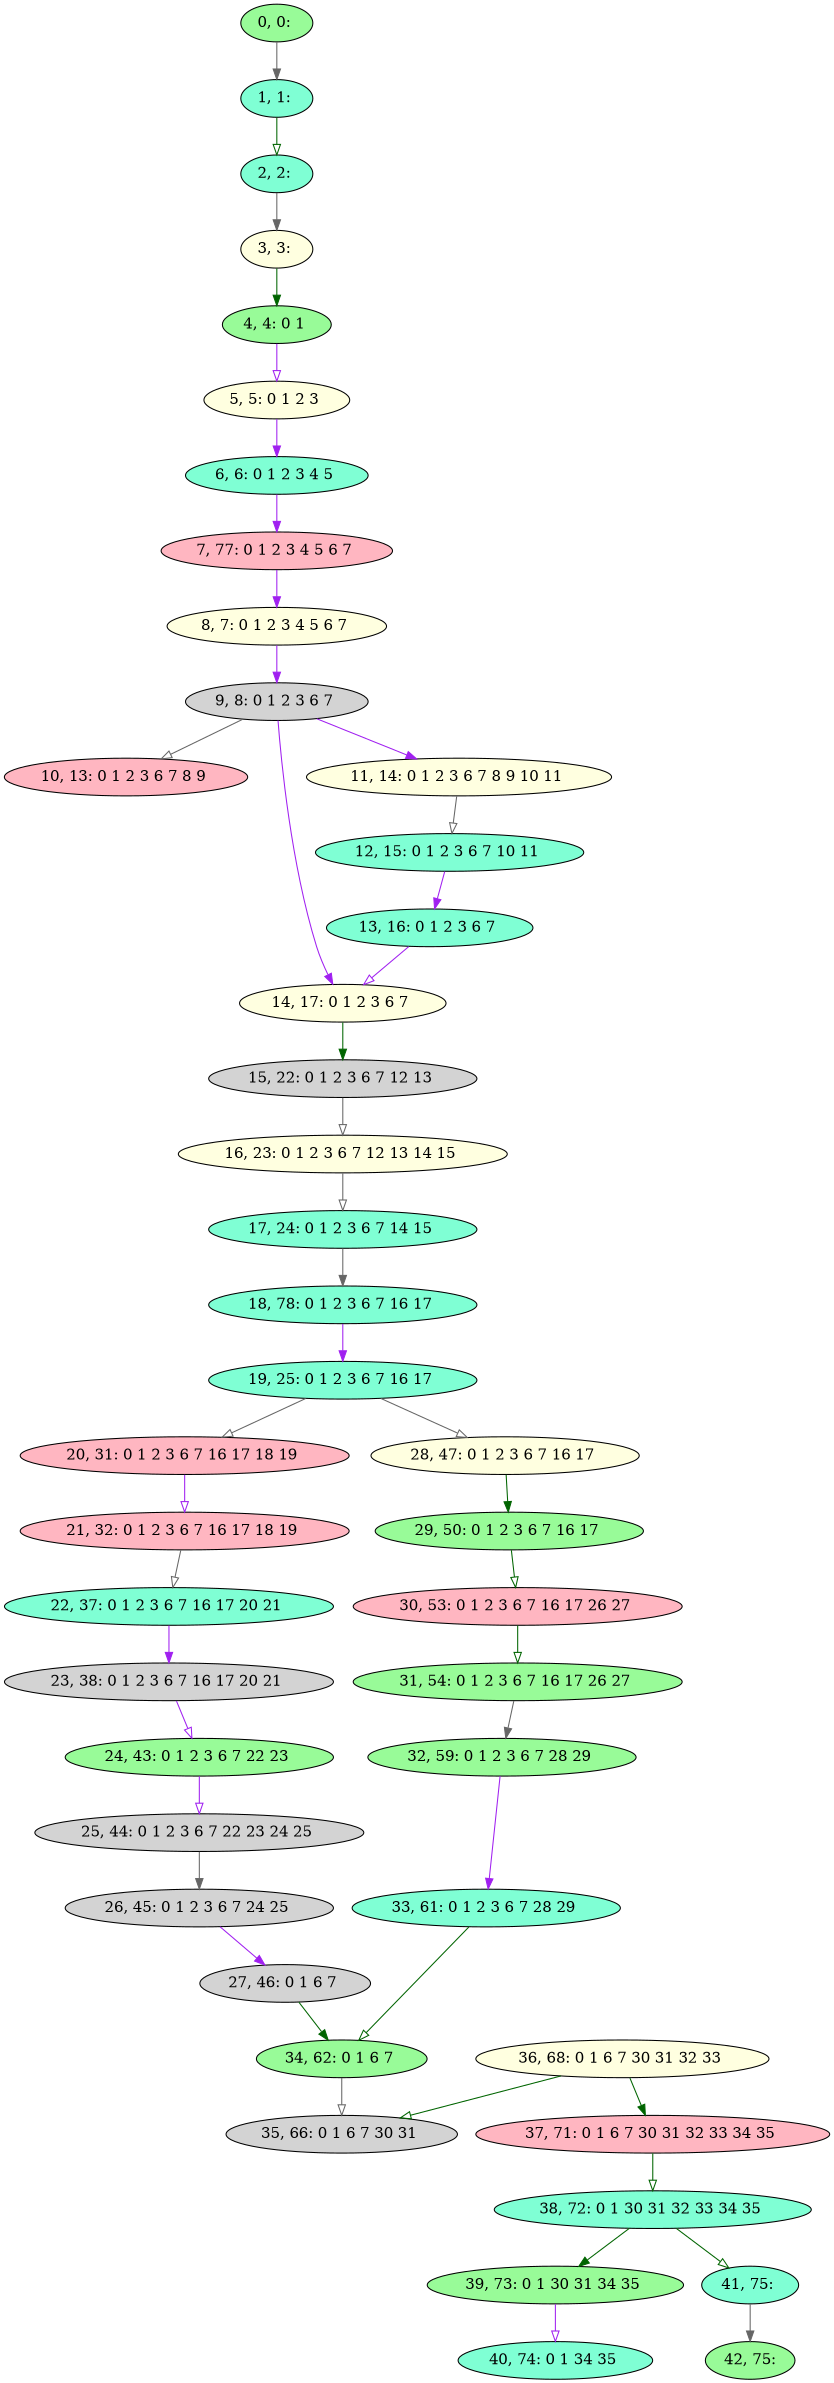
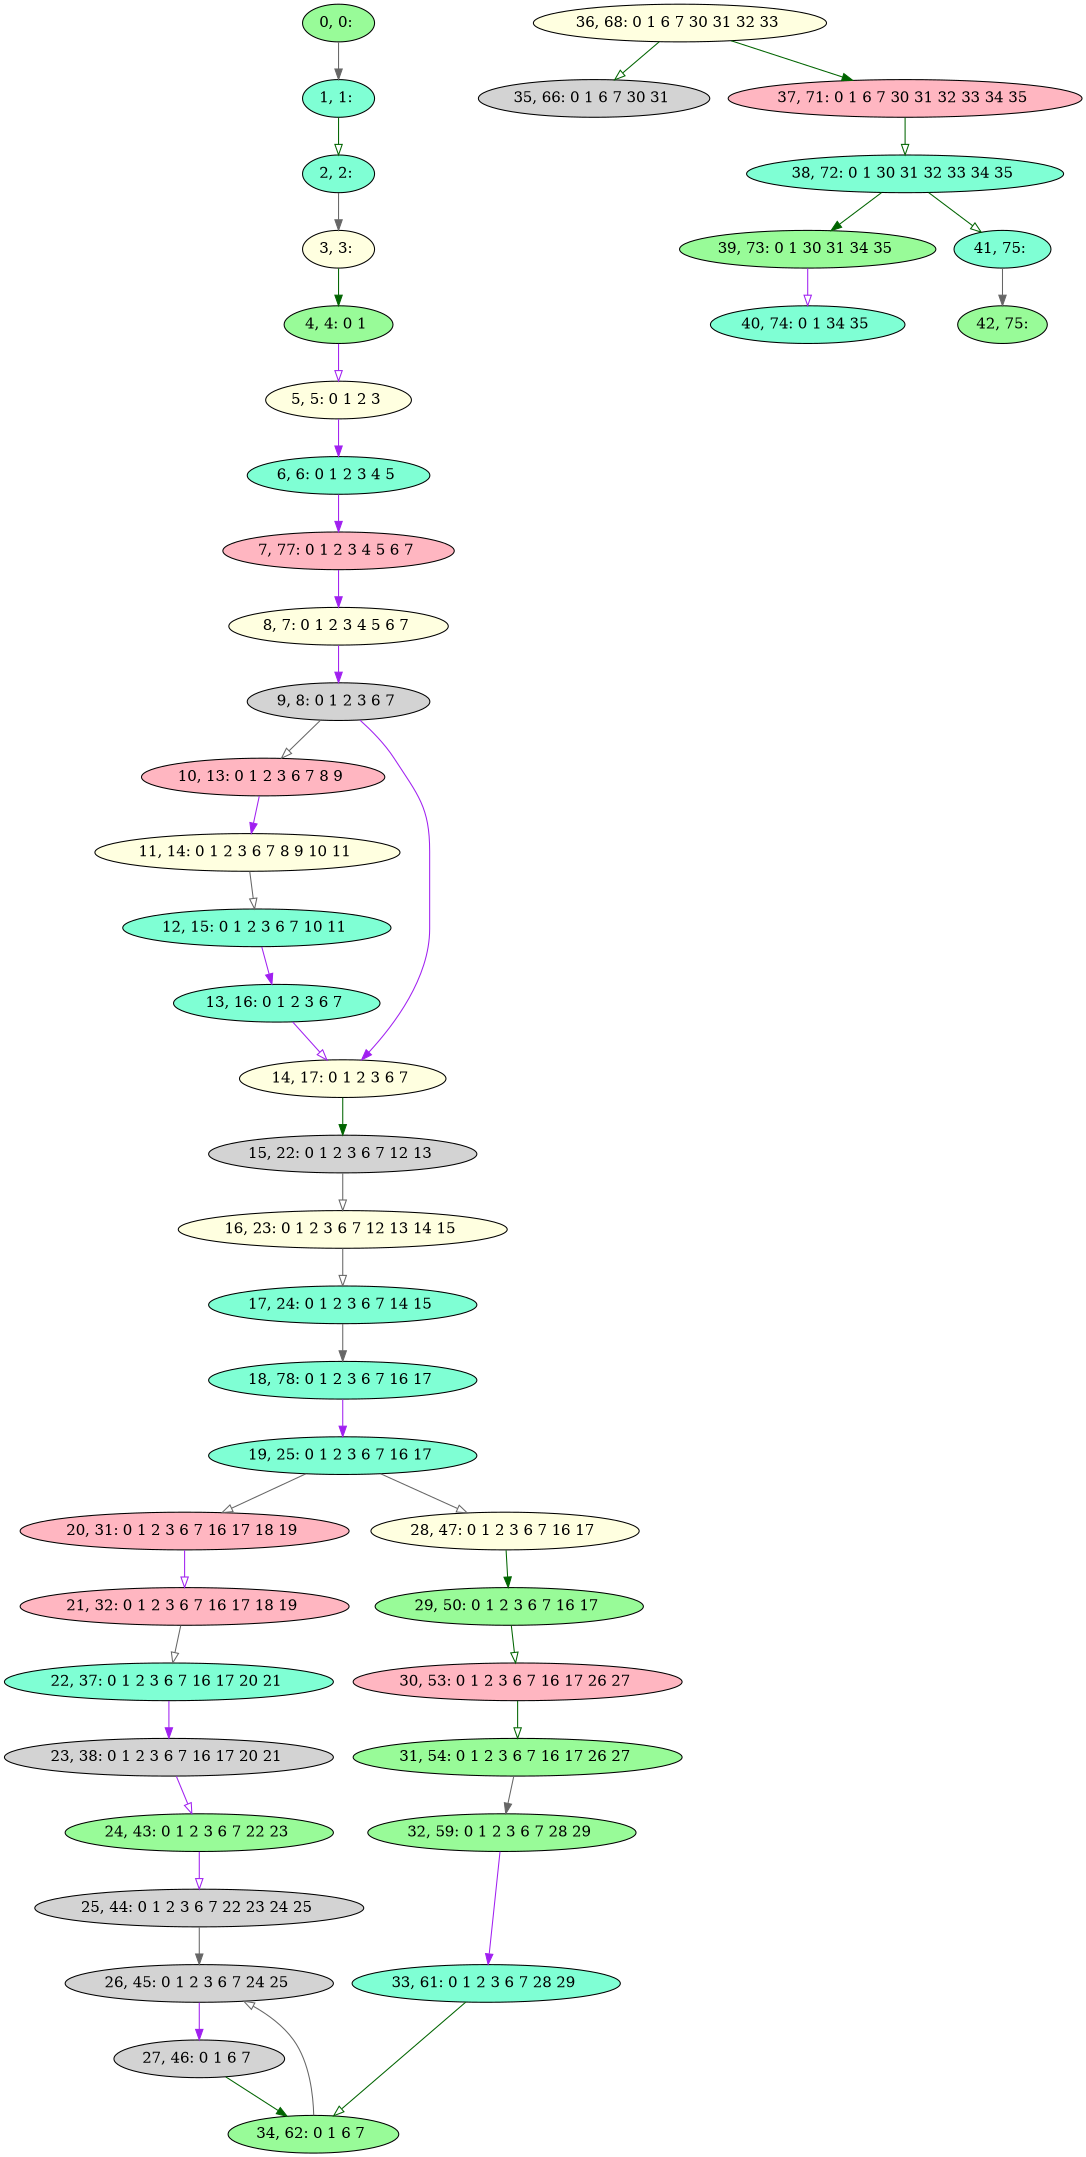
  digraph {
    fontname="DejaVu Serif"
    node [fillcolor=aquamarine fontname="DejaVu Serif" style=filled]
    edge [arrowhead=normal color=purple fontname="DejaVu Serif"]
    n1 [fillcolor=palegreen label="0, 0: "]
    n2 [label="1, 1: "]
    n3 [label="2, 2: "]
    n4 [fillcolor=lightyellow label="3, 3: "]
    n5 [fillcolor=palegreen label="4, 4: 0 1 "]
    n6 [fillcolor=lightyellow label="5, 5: 0 1 2 3 "]
    n7 [label="6, 6: 0 1 2 3 4 5 "]
    n8 [fillcolor=lightpink label="7, 77: 0 1 2 3 4 5 6 7 "]
    n9 [fillcolor=lightyellow label="8, 7: 0 1 2 3 4 5 6 7 "]
    n10 [fillcolor=lightgrey label="9, 8: 0 1 2 3 6 7 "]
    n11 [fillcolor=lightpink label="10, 13: 0 1 2 3 6 7 8 9 "]
    n12 [fillcolor=lightyellow label="14, 17: 0 1 2 3 6 7 "]
    n13 [fillcolor=lightyellow label="11, 14: 0 1 2 3 6 7 8 9 10 11 "]
    n14 [fillcolor=lightgrey label="15, 22: 0 1 2 3 6 7 12 13 "]
    n15 [label="12, 15: 0 1 2 3 6 7 10 11 "]
    n16 [label="13, 16: 0 1 2 3 6 7 "]
    n17 [fillcolor=lightyellow label="16, 23: 0 1 2 3 6 7 12 13 14 15 "]
    n18 [label="17, 24: 0 1 2 3 6 7 14 15 "]
    n19 [label="18, 78: 0 1 2 3 6 7 16 17 "]
    n20 [label="19, 25: 0 1 2 3 6 7 16 17 "]
    n21 [fillcolor=lightpink label="20, 31: 0 1 2 3 6 7 16 17 18 19 "]
    n22 [fillcolor=lightyellow label="28, 47: 0 1 2 3 6 7 16 17 "]
    n23 [fillcolor=lightpink label="21, 32: 0 1 2 3 6 7 16 17 18 19 "]
    n24 [fillcolor=palegreen label="29, 50: 0 1 2 3 6 7 16 17 "]
    n25 [label="22, 37: 0 1 2 3 6 7 16 17 20 21 "]
    n26 [fillcolor=lightgrey label="23, 38: 0 1 2 3 6 7 16 17 20 21 "]
    n27 [fillcolor=palegreen label="24, 43: 0 1 2 3 6 7 22 23 "]
    n28 [fillcolor=lightgrey label="25, 44: 0 1 2 3 6 7 22 23 24 25 "]
    n29 [fillcolor=lightgrey label="26, 45: 0 1 2 3 6 7 24 25 "]
    n30 [fillcolor=lightgrey label="27, 46: 0 1 6 7 "]
    n31 [fillcolor=palegreen label="34, 62: 0 1 6 7 "]
    n32 [fillcolor=lightgrey label="35, 66: 0 1 6 7 30 31 "]
    n33 [fillcolor=lightpink label="30, 53: 0 1 2 3 6 7 16 17 26 27 "]
    n34 [fillcolor=palegreen label="31, 54: 0 1 2 3 6 7 16 17 26 27 "]
    n35 [fillcolor=palegreen label="32, 59: 0 1 2 3 6 7 28 29 "]
    n36 [label="33, 61: 0 1 2 3 6 7 28 29 "]
    n37 [fillcolor=lightyellow label="36, 68: 0 1 6 7 30 31 32 33 "]
    n38 [fillcolor=lightpink label="37, 71: 0 1 6 7 30 31 32 33 34 35 "]
    n39 [label="38, 72: 0 1 30 31 32 33 34 35 "]
    n40 [fillcolor=palegreen label="39, 73: 0 1 30 31 34 35 "]
    n41 [label="41, 75: "]
    n42 [label="40, 74: 0 1 34 35 "]
    n43 [fillcolor=palegreen label="42, 75:"]
    n1 -> n2 [color=gray40]
    n2 -> n3 [arrowhead=onormal color=darkgreen]
    n3 -> n4 [color=gray40]
    n4 -> n5 [color=darkgreen]
    n5 -> n6 [arrowhead=onormal]
    n6 -> n7
    n7 -> n8
    n8 -> n9
    n9 -> n10
    n10 -> n11 [arrowhead=onormal color=gray40]
    n10 -> n12
-   n10 -> n13
+   n11 -> n13
    n12 -> n14 [color=darkgreen]
    n13 -> n15 [arrowhead=onormal color=gray40]
    n14 -> n17 [arrowhead=onormal color=gray40]
    n15 -> n16
    n16 -> n12 [arrowhead=onormal]
    n17 -> n18 [arrowhead=onormal color=gray40]
    n18 -> n19 [color=gray40]
    n19 -> n20
    n20 -> n21 [arrowhead=onormal color=gray40]
    n20 -> n22 [arrowhead=onormal color=gray40]
    n21 -> n23 [arrowhead=onormal]
    n22 -> n24 [color=darkgreen]
    n23 -> n25 [arrowhead=onormal color=gray40]
    n24 -> n33 [arrowhead=onormal color=darkgreen]
    n25 -> n26
    n26 -> n27 [arrowhead=onormal]
    n27 -> n28 [arrowhead=onormal]
    n28 -> n29 [color=gray40]
    n29 -> n30
    n30 -> n31 [color=darkgreen]
-   n31 -> n32 [arrowhead=onormal color=gray40]
+   n31 -> n29 [arrowhead=onormal color=gray40]
    n33 -> n34 [arrowhead=onormal color=darkgreen]
    n34 -> n35 [color=gray40]
    n35 -> n36
    n36 -> n31 [arrowhead=onormal color=darkgreen]
    n37 -> n32 [arrowhead=onormal color=darkgreen]
    n37 -> n38 [color=darkgreen]
    n38 -> n39 [arrowhead=onormal color=darkgreen]
    n39 -> n40 [color=darkgreen]
    n39 -> n41 [arrowhead=onormal color=darkgreen]
    n40 -> n42 [arrowhead=onormal]
    n41 -> n43 [color=gray40]
  }
